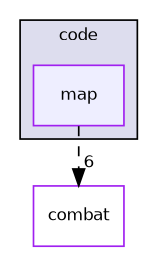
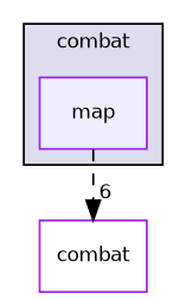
  digraph {
    compound=true
    node [fontname=Helvetica fontsize=10 shape=box color=purple]
    n1 [fillcolor="#eeeeff" label=map pencolor=black style=filled]
    n2 [label=combat]
    subgraph cluster_1 {
      bgcolor="#ddddee"
      fontname=Helvetica
      fontsize=10
-     label=code
+     label=combat
      pencolor=black
      n1
    }
    n1 -> n2 [headlabel=6 labeldistance=1.5 labelfontname=Helvetica labelfontsize=10 style=dashed]
  }
